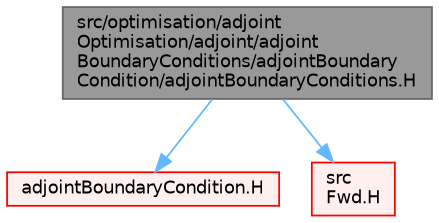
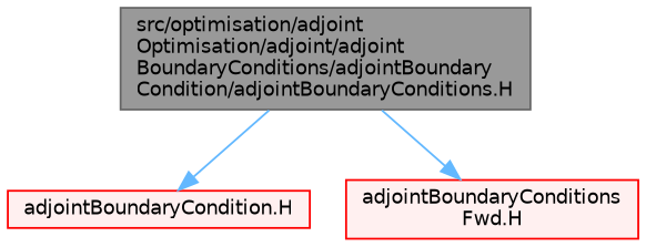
  digraph {
    node [color=red fillcolor="#FFF0F0" fontname=Helvetica fontsize=10 shape=box style=filled]
    edge [color=steelblue1 fontname=Helvetica fontsize=10 labelfontname=Helvetica labelfontsize=10 style=solid]
    n1 [color=gray40 fillcolor=grey60 fontcolor=black height=0.2 label="src/optimisation/adjoint\lOptimisation/adjoint/adjoint\lBoundaryConditions/adjointBoundary\lCondition/adjointBoundaryConditions.H" width=0.4]
    n2 [height=0.2 label="adjointBoundaryCondition.H" width=0.4]
-   n3 [height=0.2 label="src\lFwd.H" width=0.4]
+   n3 [height=0.2 label="adjointBoundaryConditions\lFwd.H" width=0.4]
    n1 -> n2
    n1 -> n3
  }
